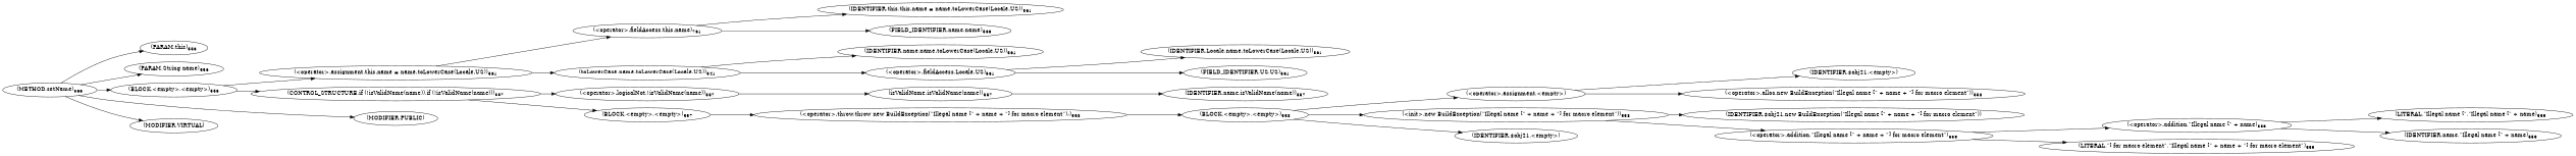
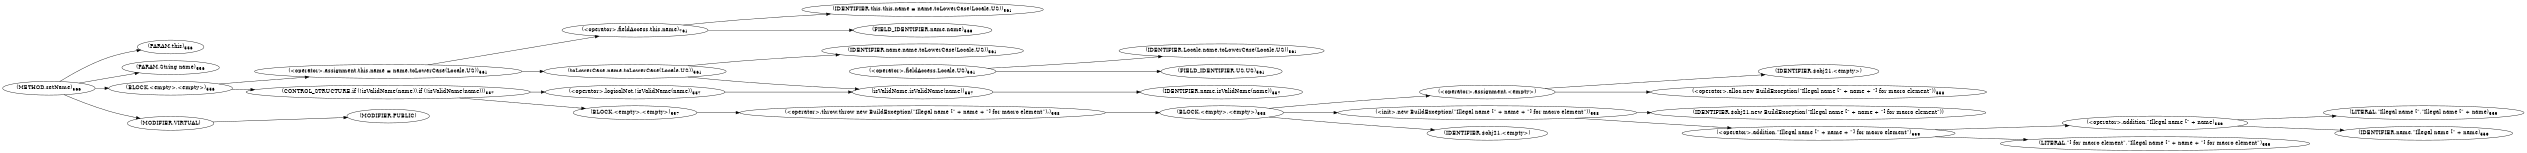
  digraph {
    rankdir=LR
    n1 [label=<(METHOD,setName)<SUB>566</SUB>>]
    n2 [label=<(PARAM,this)<SUB>556</SUB>>]
    n3 [label=<(PARAM,String name)<SUB>556</SUB>>]
    n4 [label=<(BLOCK,&lt;empty&gt;,&lt;empty&gt;)<SUB>556</SUB>>]
    n5 [label=<(MODIFIER,PUBLIC)>]
    n6 [label=<(MODIFIER,VIRTUAL)>]
    n7 [label=<(CONTROL_STRUCTURE,if (!isValidName(name)),if (!isValidName(name)))<SUB>557</SUB>>]
    n8 [label=<(&lt;operator&gt;.assignment,this.name = name.toLowerCase(Locale.US))<SUB>561</SUB>>]
    n9 [label=<(&lt;operator&gt;.logicalNot,!isValidName(name))<SUB>557</SUB>>]
    n10 [label=<(BLOCK,&lt;empty&gt;,&lt;empty&gt;)<SUB>557</SUB>>]
    n11 [label=<(&lt;operator&gt;.fieldAccess,this.name)<SUB>761</SUB>>]
-   n12 [label=<(toLowerCase,name.toLowerCase(Locale.US))<SUB>541</SUB>>]
+   n12 [label=<(toLowerCase,name.toLowerCase(Locale.US))<SUB>561</SUB>>]
    n13 [label=<(isValidName,isValidName(name))<SUB>557</SUB>>]
    n14 [label=<(&lt;operator&gt;.throw,throw new BuildException(&quot;Illegal name [&quot; + name + &quot;] for macro element&quot;);)<SUB>558</SUB>>]
    n15 [label=<(IDENTIFIER,name,isValidName(name))<SUB>557</SUB>>]
    n16 [label=<(BLOCK,&lt;empty&gt;,&lt;empty&gt;)<SUB>558</SUB>>]
    n17 [label=<(&lt;operator&gt;.assignment,&lt;empty&gt;)>]
    n18 [label=<(&lt;init&gt;,new BuildException(&quot;Illegal name [&quot; + name + &quot;] for macro element&quot;))<SUB>558</SUB>>]
    n19 [label=<(IDENTIFIER,$obj21,&lt;empty&gt;)>]
    n20 [label=<(IDENTIFIER,$obj21,&lt;empty&gt;)>]
    n21 [label=<(&lt;operator&gt;.alloc,new BuildException(&quot;Illegal name [&quot; + name + &quot;] for macro element&quot;))<SUB>558</SUB>>]
    n22 [label=<(IDENTIFIER,$obj21,new BuildException(&quot;Illegal name [&quot; + name + &quot;] for macro element&quot;))>]
    n23 [label=<(&lt;operator&gt;.addition,&quot;Illegal name [&quot; + name + &quot;] for macro element&quot;)<SUB>559</SUB>>]
    n24 [label=<(&lt;operator&gt;.addition,&quot;Illegal name [&quot; + name)<SUB>559</SUB>>]
    n25 [label=<(LITERAL,&quot;] for macro element&quot;,&quot;Illegal name [&quot; + name + &quot;] for macro element&quot;)<SUB>559</SUB>>]
    n26 [label=<(LITERAL,&quot;Illegal name [&quot;,&quot;Illegal name [&quot; + name)<SUB>559</SUB>>]
    n27 [label=<(IDENTIFIER,name,&quot;Illegal name [&quot; + name)<SUB>559</SUB>>]
    n28 [label=<(IDENTIFIER,this,this.name = name.toLowerCase(Locale.US))<SUB>561</SUB>>]
    n29 [label=<(FIELD_IDENTIFIER,name,name)<SUB>566</SUB>>]
    n30 [label=<(IDENTIFIER,name,name.toLowerCase(Locale.US))<SUB>561</SUB>>]
    n31 [label=<(&lt;operator&gt;.fieldAccess,Locale.US)<SUB>561</SUB>>]
    n32 [label=<(IDENTIFIER,Locale,name.toLowerCase(Locale.US))<SUB>561</SUB>>]
    n33 [label=<(FIELD_IDENTIFIER,US,US)<SUB>561</SUB>>]
    n1 -> n2
    n1 -> n3
    n1 -> n4
-   n1 -> n5
+   n6 -> n5
    n1 -> n6
    n4 -> n7
    n4 -> n8
    n7 -> n9
    n7 -> n10
    n8 -> n11
    n8 -> n12
    n9 -> n13
    n10 -> n14
    n11 -> n28
    n11 -> n29
    n12 -> n30
-   n12 -> n31
+   n12 -> n13
    n13 -> n15
    n14 -> n16
    n16 -> n17
    n16 -> n18
    n16 -> n19
    n17 -> n20
    n17 -> n21
    n18 -> n22
    n18 -> n23
    n23 -> n24
    n23 -> n25
    n24 -> n26
    n24 -> n27
    n31 -> n32
    n31 -> n33
  }
